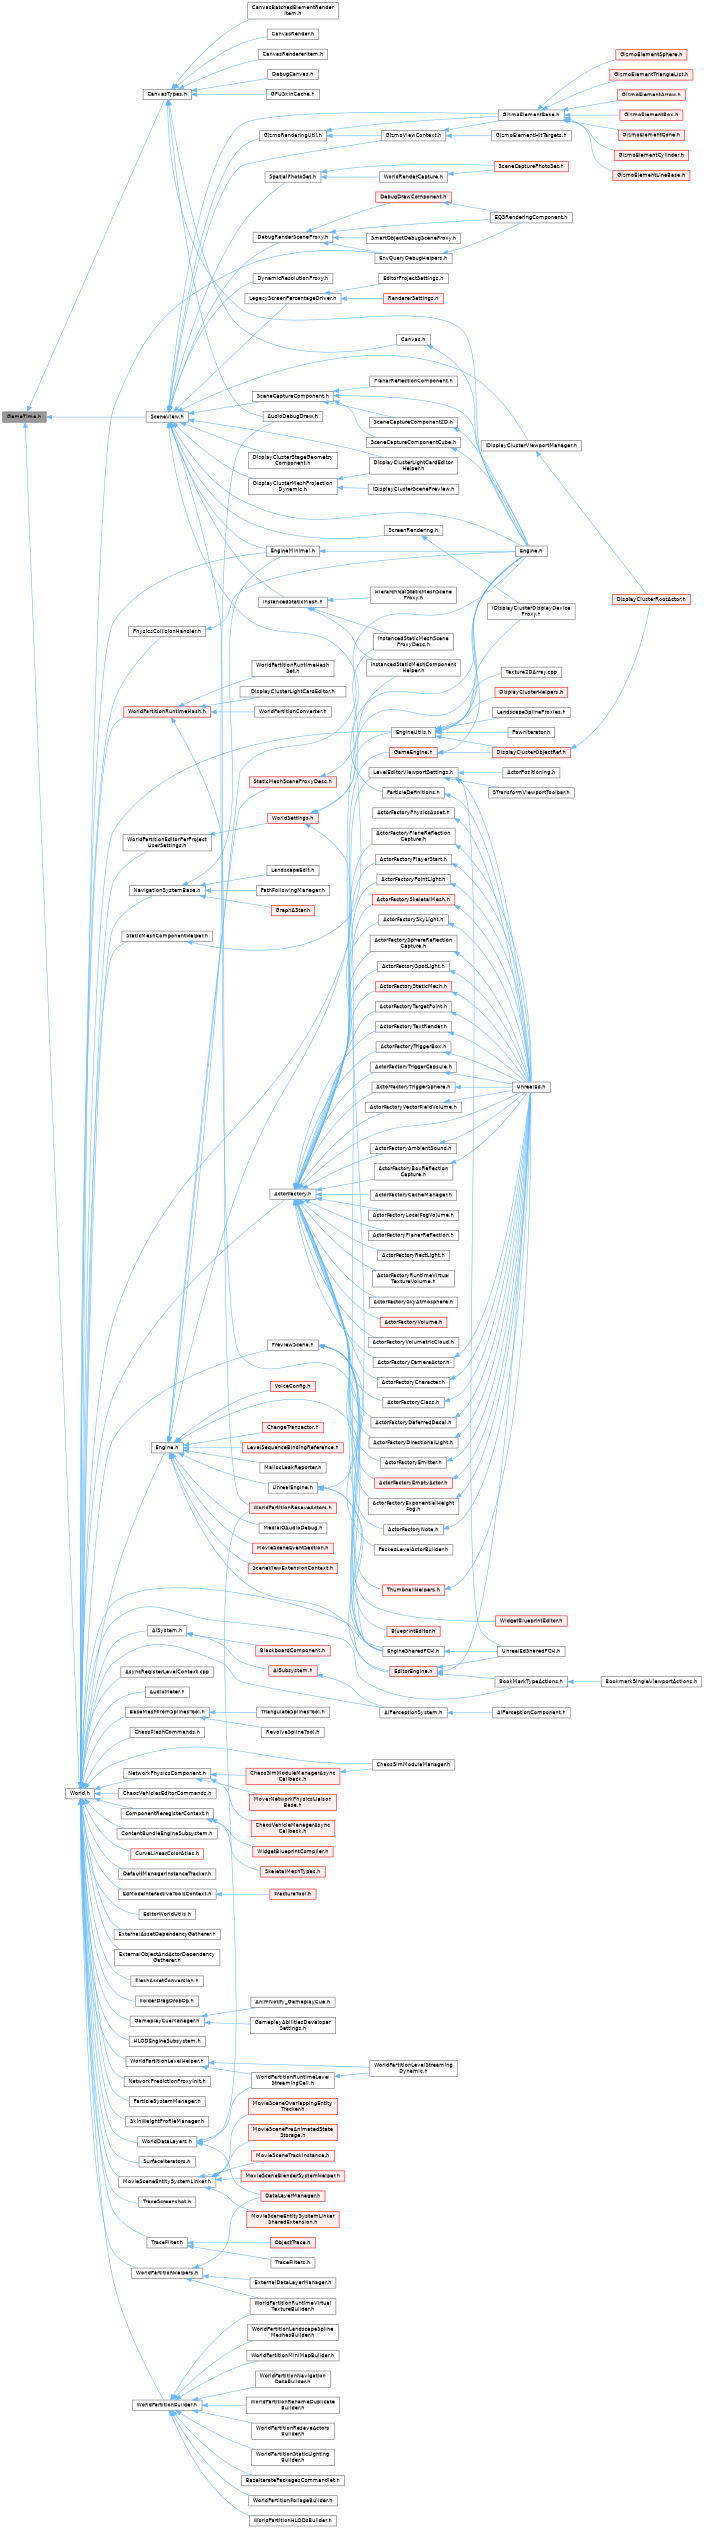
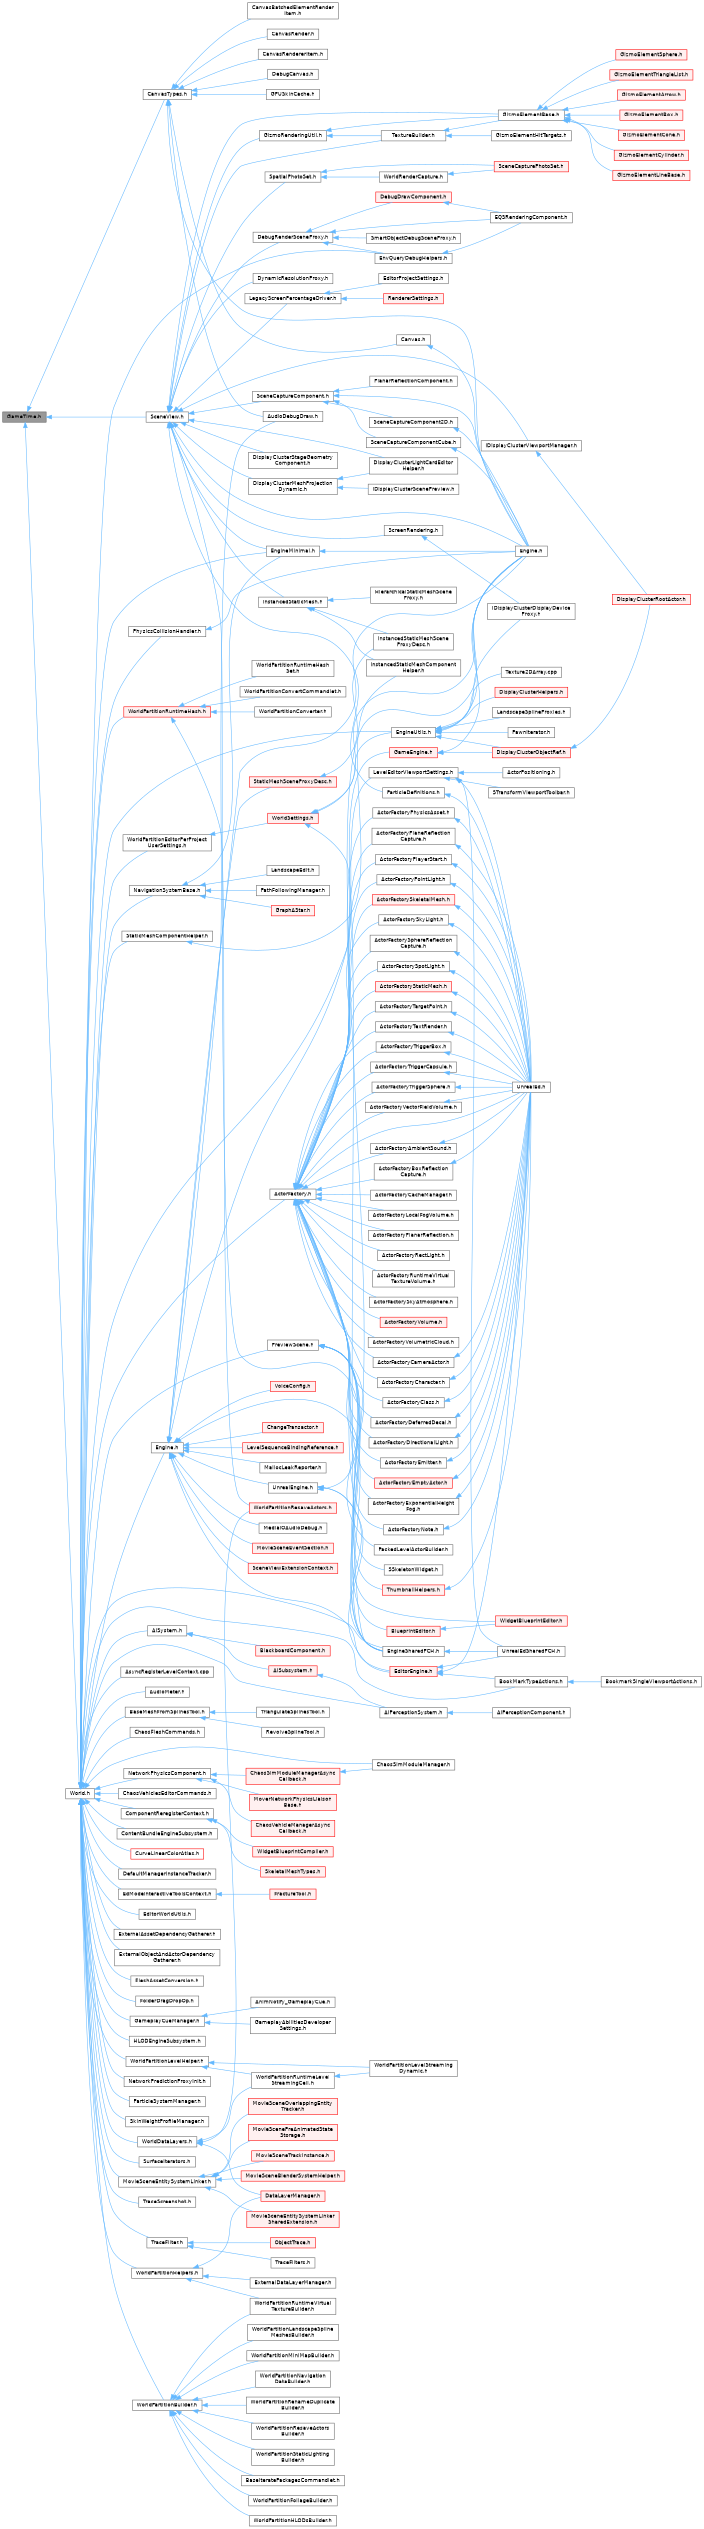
  digraph {
    rankdir=LR
    node [color=grey40 fillcolor=white fontname=Helvetica fontsize=10 shape=box style=filled]
    edge [color=steelblue1 dir=back fontname=Helvetica fontsize=10 labelfontname=Helvetica labelfontsize=10 style=solid]
    n1 [color=gray40 fillcolor=grey60 fontcolor=black height=0.2 label="GameTime.h" width=0.4]
    n2 [height=0.2 label="CanvasTypes.h" width=0.4]
    n3 [height=0.2 label="SceneView.h" width=0.4]
    n4 [height=0.2 label="World.h" width=0.4]
    n5 [height=0.2 label="AudioDebugDraw.h" width=0.4]
    n6 [height=0.2 label="Canvas.h" width=0.4]
    n7 [height=0.2 label="Engine.h" width=0.4]
    n8 [height=0.2 label="CanvasBatchedElementRender\lItem.h" width=0.4]
    n9 [height=0.2 label="CanvasRender.h" width=0.4]
    n10 [height=0.2 label="CanvasRendererItem.h" width=0.4]
    n11 [height=0.2 label="DebugCanvas.h" width=0.4]
    n12 [height=0.2 label="GPUSkinCache.h" width=0.4]
    n13 [height=0.2 label="DebugRenderSceneProxy.h" width=0.4]
    n14 [height=0.2 label="DisplayClusterLightCardEditor\lHelper.h" width=0.4]
    n15 [height=0.2 label="DisplayClusterMeshProjection\lDynamic.h" width=0.4]
    n16 [height=0.2 label="DisplayClusterStageGeometry\lComponent.h" width=0.4]
    n17 [height=0.2 label="DynamicResolutionProxy.h" width=0.4]
    n18 [height=0.2 label="EngineMinimal.h" width=0.4]
    n19 [height=0.2 label="EngineSharedPCH.h" width=0.4]
    n20 [height=0.2 label="GizmoElementBase.h" width=0.4]
    n21 [height=0.2 label="GizmoRenderingUtil.h" width=0.4]
-   n22 [height=0.2 label="GizmoViewContext.h" width=0.4]
+   n22 [height=0.2 label="TextureBuilder.h" width=0.4]
    n23 [height=0.2 label="IDisplayClusterViewportManager.h" width=0.4]
    n24 [height=0.2 label="InstancedStaticMesh.h" width=0.4]
    n25 [height=0.2 label="LegacyScreenPercentageDriver.h" width=0.4]
    n26 [height=0.2 label="ParticleDefinitions.h" width=0.4]
    n27 [height=0.2 label="SceneCaptureComponent.h" width=0.4]
    n28 [height=0.2 label="ScreenRendering.h" width=0.4]
    n29 [height=0.2 label="SpatialPhotoSet.h" width=0.4]
    n30 [height=0.2 label="EnvQueryDebugHelpers.h" width=0.4]
    n31 [height=0.2 label="AIPerceptionSystem.h" width=0.4]
    n32 [height=0.2 label="AISystem.h" width=0.4]
    n33 [height=0.2 label="ActorFactory.h" width=0.4]
    n34 [height=0.2 label="AsyncRegisterLevelContext.cpp" width=0.4]
    n35 [height=0.2 label="AudioMeter.h" width=0.4]
    n36 [height=0.2 label="BaseMeshFromSplinesTool.h" width=0.4]
    n37 [height=0.2 label="BookMarkTypeActions.h" width=0.4]
    n38 [height=0.2 label="ChaosFleshCommands.h" width=0.4]
    n39 [height=0.2 label="ChaosSimModuleManager.h" width=0.4]
    n40 [height=0.2 label="ChaosVehiclesEditorCommands.h" width=0.4]
    n41 [height=0.2 label="ComponentReregisterContext.h" width=0.4]
    n42 [height=0.2 label="ContentBundleEngineSubsystem.h" width=0.4]
    n43 [color=red height=0.2 label="CurveLinearColorAtlas.h" width=0.4]
    n44 [height=0.2 label="DefaultManagerInstanceTracker.h" width=0.4]
    n45 [height=0.2 label="EdModeInteractiveToolsContext.h" width=0.4]
    n46 [height=0.2 label="EditorWorldUtils.h" width=0.4]
    n47 [height=0.2 label="Engine.h" width=0.4]
    n48 [height=0.2 label="EngineUtils.h" width=0.4]
    n49 [height=0.2 label="ExternalAssetDependencyGatherer.h" width=0.4]
    n50 [height=0.2 label="ExternalObjectAndActorDependency\lGatherer.h" width=0.4]
    n51 [height=0.2 label="FleshAssetConversion.h" width=0.4]
    n52 [height=0.2 label="FolderDragDropOp.h" width=0.4]
    n53 [height=0.2 label="GameplayCueManager.h" width=0.4]
    n54 [height=0.2 label="HLODEngineSubsystem.h" width=0.4]
    n55 [height=0.2 label="LevelEditorViewportSettings.h" width=0.4]
    n56 [height=0.2 label="MovieSceneEntitySystemLinker.h" width=0.4]
    n57 [height=0.2 label="NavigationSystemBase.h" width=0.4]
    n58 [height=0.2 label="NetworkPhysicsComponent.h" width=0.4]
    n59 [height=0.2 label="NetworkPredictionProxyInit.h" width=0.4]
    n60 [height=0.2 label="ParticleSystemManager.h" width=0.4]
    n61 [height=0.2 label="PhysicsCollisionHandler.h" width=0.4]
    n62 [height=0.2 label="PreviewScene.h" width=0.4]
    n63 [height=0.2 label="SkinWeightProfileManager.h" width=0.4]
    n64 [height=0.2 label="StaticMeshComponentHelper.h" width=0.4]
    n65 [height=0.2 label="SurfaceIterators.h" width=0.4]
    n66 [height=0.2 label="TraceFilter.h" width=0.4]
    n67 [height=0.2 label="TraceScreenshot.h" width=0.4]
    n68 [height=0.2 label="WorldDataLayers.h" width=0.4]
    n69 [color=red fillcolor="#FFF0F0" height=0.2 label="WorldPartitionRuntimeHash.h" width=0.4]
    n70 [height=0.2 label="WorldPartitionBuilder.h" width=0.4]
    n71 [height=0.2 label="WorldPartitionEditorPerProject\lUserSettings.h" width=0.4]
    n72 [height=0.2 label="WorldPartitionHelpers.h" width=0.4]
    n73 [height=0.2 label="WorldPartitionLevelHelper.h" width=0.4]
    n74 [color=red fillcolor="#FFF0F0" height=0.2 label="DebugDrawComponent.h" width=0.4]
    n75 [height=0.2 label="EQSRenderingComponent.h" width=0.4]
    n76 [height=0.2 label="SmartObjectDebugSceneProxy.h" width=0.4]
    n77 [height=0.2 label="IDisplayClusterScenePreview.h" width=0.4]
    n78 [height=0.2 label="UnrealEdSharedPCH.h" width=0.4]
    n79 [color=red fillcolor="#FFF0F0" height=0.2 label="GizmoElementArrow.h" width=0.4]
    n80 [color=red fillcolor="#FFF0F0" height=0.2 label="GizmoElementBox.h" width=0.4]
    n81 [color=red fillcolor="#FFF0F0" height=0.2 label="GizmoElementCone.h" width=0.4]
    n82 [color=red fillcolor="#FFF0F0" height=0.2 label="GizmoElementCylinder.h" width=0.4]
    n83 [color=red fillcolor="#FFF0F0" height=0.2 label="GizmoElementLineBase.h" width=0.4]
    n84 [color=red fillcolor="#FFF0F0" height=0.2 label="GizmoElementSphere.h" width=0.4]
    n85 [color=red fillcolor="#FFF0F0" height=0.2 label="GizmoElementTriangleList.h" width=0.4]
    n86 [height=0.2 label="GizmoElementHitTargets.h" width=0.4]
    n87 [color=red fillcolor="#FFF0F0" height=0.2 label="DisplayClusterRootActor.h" width=0.4]
    n88 [height=0.2 label="HierarchicalStaticMeshScene\lProxy.h" width=0.4]
    n89 [height=0.2 label="InstancedStaticMeshComponent\lHelper.h" width=0.4]
    n90 [height=0.2 label="InstancedStaticMeshScene\lProxyDesc.h" width=0.4]
    n91 [height=0.2 label="EditorProjectSettings.h" width=0.4]
    n92 [color=red fillcolor="#FFF0F0" height=0.2 label="RendererSettings.h" width=0.4]
    n93 [height=0.2 label="UnrealEd.h" width=0.4]
    n94 [height=0.2 label="PlanarReflectionComponent.h" width=0.4]
    n95 [height=0.2 label="SceneCaptureComponent2D.h" width=0.4]
    n96 [height=0.2 label="SceneCaptureComponentCube.h" width=0.4]
    n97 [height=0.2 label="IDisplayClusterDisplayDevice\lProxy.h" width=0.4]
    n98 [color=red fillcolor="#FFF0F0" height=0.2 label="SceneCapturePhotoSet.h" width=0.4]
    n99 [height=0.2 label="WorldRenderCapture.h" width=0.4]
    n100 [height=0.2 label="AIPerceptionComponent.h" width=0.4]
    n101 [color=red fillcolor="#FFF0F0" height=0.2 label="AISubsystem.h" width=0.4]
    n102 [color=red fillcolor="#FFF0F0" height=0.2 label="BlackboardComponent.h" width=0.4]
    n103 [height=0.2 label="ActorFactoryAmbientSound.h" width=0.4]
    n104 [height=0.2 label="ActorFactoryBoxReflection\lCapture.h" width=0.4]
    n105 [height=0.2 label="ActorFactoryCacheManager.h" width=0.4]
    n106 [height=0.2 label="ActorFactoryCameraActor.h" width=0.4]
    n107 [height=0.2 label="ActorFactoryCharacter.h" width=0.4]
    n108 [height=0.2 label="ActorFactoryClass.h" width=0.4]
    n109 [height=0.2 label="ActorFactoryDeferredDecal.h" width=0.4]
    n110 [height=0.2 label="ActorFactoryDirectionalLight.h" width=0.4]
    n111 [height=0.2 label="ActorFactoryEmitter.h" width=0.4]
    n112 [color=red fillcolor="#FFF0F0" height=0.2 label="ActorFactoryEmptyActor.h" width=0.4]
    n113 [height=0.2 label="ActorFactoryExponentialHeight\lFog.h" width=0.4]
    n114 [height=0.2 label="ActorFactoryLocalFogVolume.h" width=0.4]
    n115 [height=0.2 label="ActorFactoryNote.h" width=0.4]
    n116 [height=0.2 label="ActorFactoryPhysicsAsset.h" width=0.4]
    n117 [height=0.2 label="ActorFactoryPlanarReflection.h" width=0.4]
    n118 [height=0.2 label="ActorFactoryPlaneReflection\lCapture.h" width=0.4]
    n119 [height=0.2 label="ActorFactoryPlayerStart.h" width=0.4]
    n120 [height=0.2 label="ActorFactoryPointLight.h" width=0.4]
    n121 [height=0.2 label="ActorFactoryRectLight.h" width=0.4]
    n122 [height=0.2 label="ActorFactoryRuntimeVirtual\lTextureVolume.h" width=0.4]
    n123 [color=red fillcolor="#FFF0F0" height=0.2 label="ActorFactorySkeletalMesh.h" width=0.4]
    n124 [height=0.2 label="ActorFactorySkyAtmosphere.h" width=0.4]
    n125 [height=0.2 label="ActorFactorySkyLight.h" width=0.4]
    n126 [height=0.2 label="ActorFactorySphereReflection\lCapture.h" width=0.4]
    n127 [height=0.2 label="ActorFactorySpotLight.h" width=0.4]
    n128 [color=red fillcolor="#FFF0F0" height=0.2 label="ActorFactoryStaticMesh.h" width=0.4]
    n129 [height=0.2 label="ActorFactoryTargetPoint.h" width=0.4]
    n130 [height=0.2 label="ActorFactoryTextRender.h" width=0.4]
    n131 [height=0.2 label="ActorFactoryTriggerBox.h" width=0.4]
    n132 [height=0.2 label="ActorFactoryTriggerCapsule.h" width=0.4]
    n133 [height=0.2 label="ActorFactoryTriggerSphere.h" width=0.4]
    n134 [height=0.2 label="ActorFactoryVectorFieldVolume.h" width=0.4]
    n135 [color=red fillcolor="#FFF0F0" height=0.2 label="ActorFactoryVolume.h" width=0.4]
    n136 [height=0.2 label="ActorFactoryVolumetricCloud.h" width=0.4]
    n137 [height=0.2 label="RevolveSplineTool.h" width=0.4]
    n138 [height=0.2 label="TriangulateSplinesTool.h" width=0.4]
    n139 [height=0.2 label="BookmarkSingleViewportActions.h" width=0.4]
    n140 [color=red fillcolor="#FFF0F0" height=0.2 label="SkeletalMeshTypes.h" width=0.4]
    n141 [color=red fillcolor="#FFF0F0" height=0.2 label="WidgetBlueprintCompiler.h" width=0.4]
    n142 [color=red fillcolor="#FFF0F0" height=0.2 label="FractureTool.h" width=0.4]
    n143 [color=red fillcolor="#FFF0F0" height=0.2 label="ChangeTransactor.h" width=0.4]
    n144 [color=red fillcolor="#FFF0F0" height=0.2 label="EditorEngine.h" width=0.4]
    n145 [color=red fillcolor="#FFF0F0" height=0.2 label="GameEngine.h" width=0.4]
    n146 [color=red fillcolor="#FFF0F0" height=0.2 label="LevelSequenceBindingReference.h" width=0.4]
    n147 [height=0.2 label="MallocLeakReporter.h" width=0.4]
    n148 [height=0.2 label="MediaIOAudioDebug.h" width=0.4]
    n149 [color=red fillcolor="#FFF0F0" height=0.2 label="MovieSceneEventSection.h" width=0.4]
    n150 [color=red fillcolor="#FFF0F0" height=0.2 label="SceneViewExtensionContext.h" width=0.4]
    n151 [color=red fillcolor="#FFF0F0" height=0.2 label="StaticMeshSceneProxyDesc.h" width=0.4]
    n152 [height=0.2 label="UnrealEngine.h" width=0.4]
    n153 [color=red fillcolor="#FFF0F0" height=0.2 label="VoiceConfig.h" width=0.4]
    n154 [color=red fillcolor="#FFF0F0" height=0.2 label="DisplayClusterObjectRef.h" width=0.4]
    n155 [color=red fillcolor="#FFF0F0" height=0.2 label="DisplayClusterHelpers.h" width=0.4]
    n156 [height=0.2 label="LandscapeSplineProxies.h" width=0.4]
    n157 [height=0.2 label="PawnIterator.h" width=0.4]
    n158 [height=0.2 label="Texture2DArray.cpp" width=0.4]
    n159 [height=0.2 label="AnimNotify_GameplayCue.h" width=0.4]
    n160 [height=0.2 label="GameplayAbilitiesDeveloper\lSettings.h" width=0.4]
    n161 [height=0.2 label="ActorPositioning.h" width=0.4]
    n162 [height=0.2 label="STransformViewportToolbar.h" width=0.4]
    n163 [color=red fillcolor="#FFF0F0" height=0.2 label="MovieSceneBlenderSystemHelper.h" width=0.4]
    n164 [color=red fillcolor="#FFF0F0" height=0.2 label="MovieSceneEntitySystemLinker\lSharedExtension.h" width=0.4]
    n165 [color=red fillcolor="#FFF0F0" height=0.2 label="MovieSceneOverlappingEntity\lTracker.h" width=0.4]
    n166 [color=red fillcolor="#FFF0F0" height=0.2 label="MovieScenePreAnimatedState\lStorage.h" width=0.4]
    n167 [color=red fillcolor="#FFF0F0" height=0.2 label="MovieSceneTrackInstance.h" width=0.4]
    n168 [color=red fillcolor="#FFF0F0" height=0.2 label="GraphAStar.h" width=0.4]
    n169 [height=0.2 label="LandscapeEdit.h" width=0.4]
    n170 [height=0.2 label="PathFollowingManager.h" width=0.4]
    n171 [color=red fillcolor="#FFF0F0" height=0.2 label="ChaosSimModuleManagerAsync\lCallback.h" width=0.4]
    n172 [color=red fillcolor="#FFF0F0" height=0.2 label="ChaosVehicleManagerAsync\lCallback.h" width=0.4]
    n173 [color=red fillcolor="#FFF0F0" height=0.2 label="MoverNetworkPhysicsLiaison\lBase.h" width=0.4]
    n174 [color=red fillcolor="#FFF0F0" height=0.2 label="BlueprintEditor.h" width=0.4]
    n175 [color=red fillcolor="#FFF0F0" height=0.2 label="WidgetBlueprintEditor.h" width=0.4]
    n176 [height=0.2 label="PackedLevelActorBuilder.h" width=0.4]
+   n177 [height=0.2 label="SSkeletonWidget.h" width=0.4]
    n178 [color=red fillcolor="#FFF0F0" height=0.2 label="ThumbnailHelpers.h" width=0.4]
    n179 [color=red fillcolor="#FFF0F0" height=0.2 label="ObjectTrace.h" width=0.4]
    n180 [height=0.2 label="TraceFilters.h" width=0.4]
    n181 [color=red fillcolor="#FFF0F0" height=0.2 label="DataLayerManager.h" width=0.4]
    n182 [color=red fillcolor="#FFF0F0" height=0.2 label="WorldPartitionResaveActors.h" width=0.4]
    n183 [height=0.2 label="WorldPartitionRuntimeLevel\lStreamingCell.h" width=0.4]
-   n184 [height=0.2 label="DisplayClusterLightCardEditor.h" width=0.4]
+   n184 [height=0.2 label="WorldPartitionConvertCommandlet.h" width=0.4]
    n185 [height=0.2 label="WorldPartitionConverter.h" width=0.4]
    n186 [height=0.2 label="WorldPartitionRuntimeHash\lSet.h" width=0.4]
    n187 [height=0.2 label="BaseIteratePackagesCommandlet.h" width=0.4]
    n188 [height=0.2 label="WorldPartitionFoliageBuilder.h" width=0.4]
    n189 [height=0.2 label="WorldPartitionHLODsBuilder.h" width=0.4]
    n190 [height=0.2 label="WorldPartitionLandscapeSpline\lMeshesBuilder.h" width=0.4]
    n191 [height=0.2 label="WorldPartitionMiniMapBuilder.h" width=0.4]
    n192 [height=0.2 label="WorldPartitionNavigation\lDataBuilder.h" width=0.4]
    n193 [height=0.2 label="WorldPartitionRenameDuplicate\lBuilder.h" width=0.4]
    n194 [height=0.2 label="WorldPartitionResaveActors\lBuilder.h" width=0.4]
    n195 [height=0.2 label="WorldPartitionRuntimeVirtual\lTextureBuilder.h" width=0.4]
    n196 [height=0.2 label="WorldPartitionStaticLighting\lBuilder.h" width=0.4]
    n197 [color=red fillcolor="#FFF0F0" height=0.2 label="WorldSettings.h" width=0.4]
    n198 [height=0.2 label="ExternalDataLayerManager.h" width=0.4]
    n199 [height=0.2 label="WorldPartitionLevelStreaming\lDynamic.h" width=0.4]
    n1 -> n2
    n1 -> n3
    n1 -> n4
    n2 -> n5
    n2 -> n6
    n2 -> n7
    n2 -> n8
    n2 -> n9
    n2 -> n10
    n2 -> n11
    n2 -> n12
    n3 -> n7
    n3 -> n13
    n3 -> n14
    n3 -> n15
    n3 -> n16
    n3 -> n17
    n3 -> n18
    n3 -> n19
    n3 -> n20
    n3 -> n21
    n3 -> n22
    n3 -> n23
    n3 -> n24
    n3 -> n25
    n3 -> n26
    n3 -> n27
    n3 -> n28
    n3 -> n29
    n4 -> n18
    n4 -> n19
    n4 -> n30
    n4 -> n31
    n4 -> n32
    n4 -> n33
    n4 -> n34
    n4 -> n35
    n4 -> n36
    n4 -> n37
    n4 -> n38
    n4 -> n39
    n4 -> n40
    n4 -> n41
    n4 -> n42
    n4 -> n43
    n4 -> n44
    n4 -> n45
    n4 -> n46
    n4 -> n47
    n4 -> n48
    n4 -> n49
    n4 -> n50
    n4 -> n51
    n4 -> n52
    n4 -> n53
    n4 -> n54
    n4 -> n55
    n4 -> n56
    n4 -> n57
    n4 -> n58
    n4 -> n59
    n4 -> n60
    n4 -> n61
    n4 -> n62
    n4 -> n63
    n4 -> n64
    n4 -> n65
    n4 -> n66
    n4 -> n67
    n4 -> n68
    n4 -> n69
    n4 -> n70
    n4 -> n71
    n4 -> n72
    n4 -> n73
    n6 -> n7
    n13 -> n30
    n13 -> n74
    n13 -> n75
    n13 -> n76
    n15 -> n14
    n15 -> n77
    n18 -> n7
    n19 -> n78
    n20 -> n79
    n20 -> n80
    n20 -> n81
    n20 -> n82
    n20 -> n83
    n20 -> n84
    n20 -> n85
    n21 -> n20
    n21 -> n22
    n22 -> n20
    n22 -> n86
    n23 -> n87
    n24 -> n88
    n24 -> n89
    n24 -> n90
    n25 -> n91
    n25 -> n92
    n26 -> n93
    n27 -> n7
    n27 -> n94
    n27 -> n95
    n27 -> n96
    n28 -> n97
    n29 -> n98
    n29 -> n99
    n30 -> n75
    n31 -> n100
    n32 -> n101
    n32 -> n102
    n33 -> n93
    n33 -> n103
    n33 -> n104
    n33 -> n105
    n33 -> n106
    n33 -> n107
    n33 -> n108
    n33 -> n109
    n33 -> n110
    n33 -> n111
    n33 -> n112
    n33 -> n113
    n33 -> n114
    n33 -> n115
+   n33 -> n116
    n33 -> n117
    n33 -> n118
    n33 -> n119
    n33 -> n120
    n33 -> n121
    n33 -> n122
    n33 -> n123
    n33 -> n124
    n33 -> n125
    n33 -> n126
    n33 -> n127
    n33 -> n128
    n33 -> n129
    n33 -> n130
    n33 -> n131
    n33 -> n132
    n33 -> n133
    n33 -> n134
    n33 -> n135
    n33 -> n136
    n36 -> n137
    n36 -> n138
    n37 -> n139
    n41 -> n140
    n41 -> n141
    n45 -> n142
    n47 -> n5
    n47 -> n7
    n47 -> n19
    n47 -> n143
    n47 -> n144
    n47 -> n145
    n47 -> n146
    n47 -> n147
    n47 -> n148
    n47 -> n149
    n47 -> n150
    n47 -> n151
    n47 -> n152
    n47 -> n153
    n48 -> n7
    n48 -> n97
    n48 -> n154
    n48 -> n155
    n48 -> n156
    n48 -> n157
    n48 -> n158
    n53 -> n159
    n53 -> n160
    n55 -> n78
    n55 -> n93
    n55 -> n161
    n55 -> n162
    n56 -> n163
    n56 -> n164
    n56 -> n165
    n56 -> n166
    n56 -> n167
    n57 -> n18
    n57 -> n168
    n57 -> n169
    n57 -> n170
    n58 -> n171
    n58 -> n172
    n58 -> n173
    n61 -> n7
    n62 -> n19
    n62 -> n174
    n62 -> n175
    n62 -> n176
+   n62 -> n177
    n62 -> n178
    n64 -> n89
    n66 -> n179
    n66 -> n180
    n68 -> n181
    n68 -> n182
    n68 -> n183
    n69 -> n182
    n69 -> n184
    n69 -> n185
    n69 -> n186
    n70 -> n187
    n70 -> n188
    n70 -> n189
    n70 -> n190
    n70 -> n191
    n70 -> n192
    n70 -> n193
    n70 -> n194
    n70 -> n195
    n70 -> n196
    n71 -> n197
    n72 -> n181
    n72 -> n195
    n72 -> n198
    n73 -> n183
    n73 -> n199
    n74 -> n75
    n95 -> n7
    n96 -> n7
    n99 -> n98
    n101 -> n31
    n103 -> n93
    n104 -> n93
    n106 -> n93
    n107 -> n93
    n108 -> n93
    n109 -> n93
    n110 -> n93
    n111 -> n93
    n112 -> n93
    n113 -> n93
    n115 -> n93
    n116 -> n93
    n118 -> n93
    n119 -> n93
    n120 -> n93
    n123 -> n93
    n125 -> n93
    n126 -> n93
    n127 -> n93
    n128 -> n93
    n129 -> n93
    n130 -> n93
    n131 -> n93
    n132 -> n93
    n133 -> n93
    n134 -> n93
    n144 -> n37
    n144 -> n78
    n144 -> n93
    n145 -> n7
    n145 -> n154
    n151 -> n90
    n152 -> n7
    n152 -> n19
    n152 -> n144
    n154 -> n87
    n171 -> n39
+   n174 -> n175
    n178 -> n93
    n183 -> n199
    n197 -> n7
    n197 -> n19
    n197 -> n48
  }
